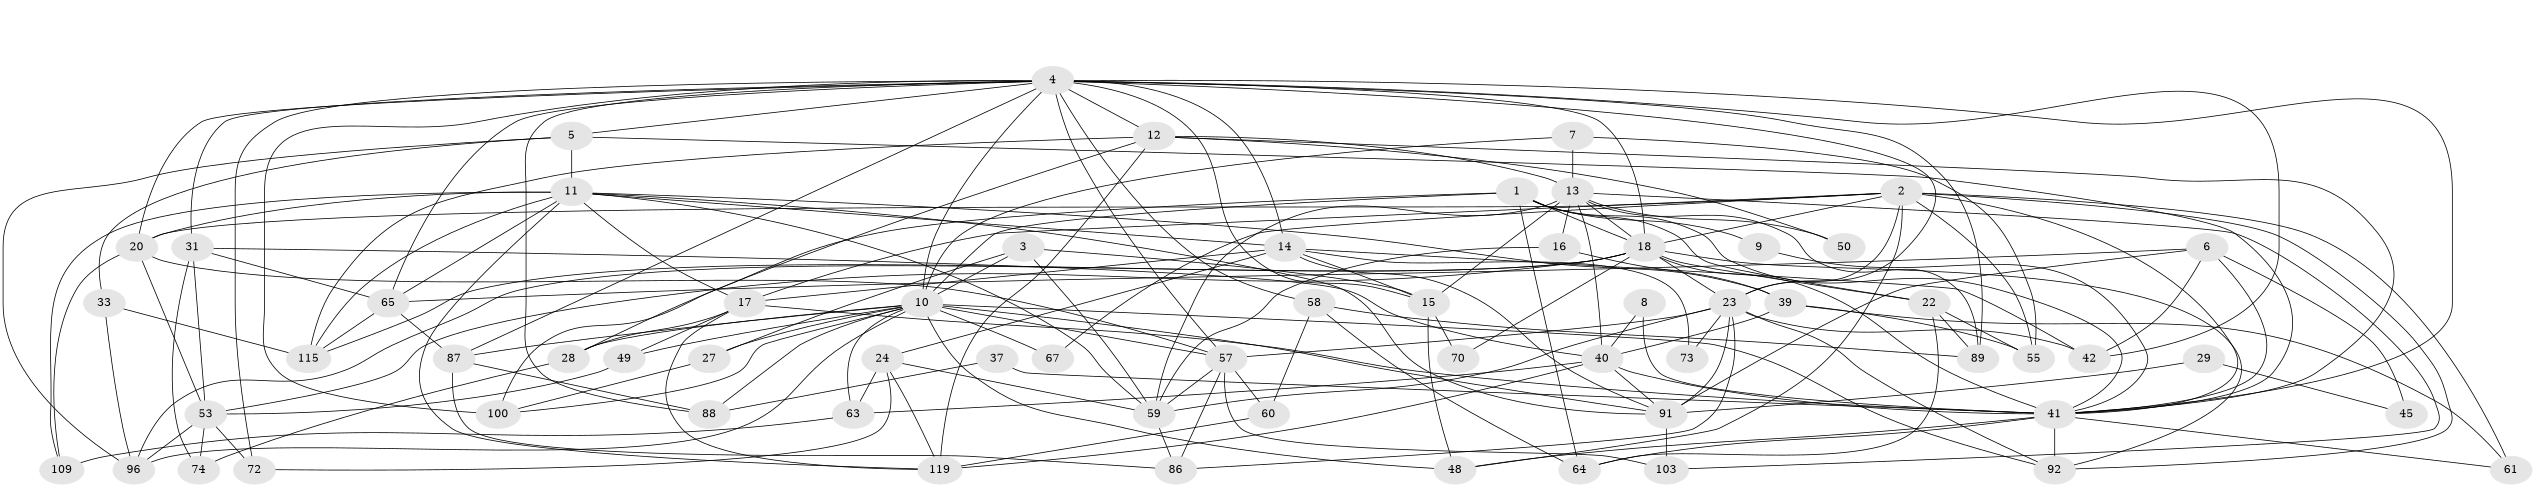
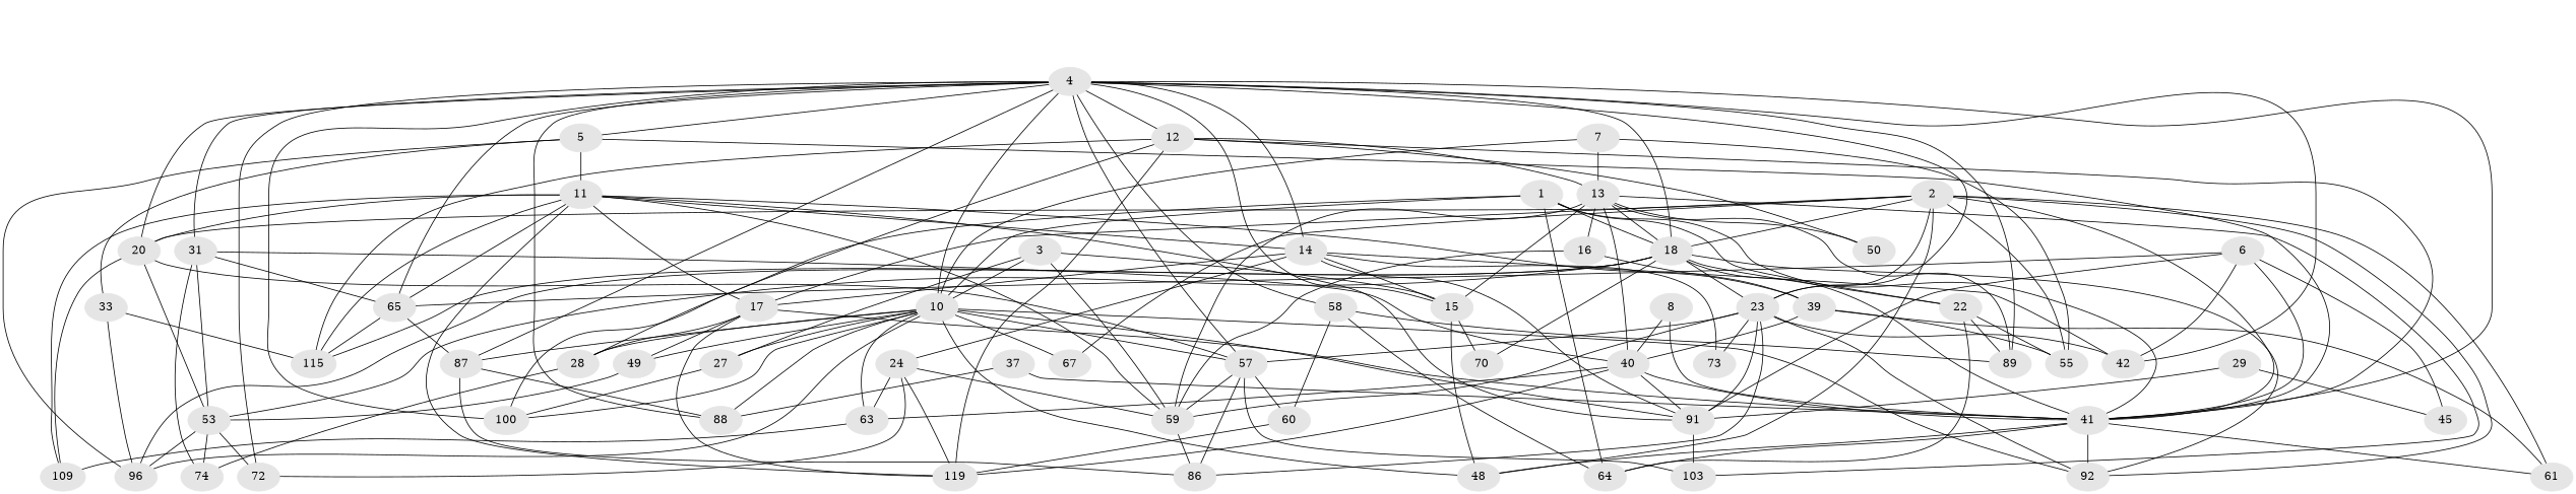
  graph {
    node [color=gray90 style=filled]
    1 [super="+111"]
-   9
    10 [super="+90+19+30"]
    18 [super="+32+121"]
    22 [super="+93+108"]
    41 [super="+43"]
    64 [super="+120"]
    100
    48
    67
    92
    27
    57 [super="+97"]
    n14 [label=87 super="+101"]
    88
    96
    91 [super="+118"]
    28
    49
    63
    23 [super="+38+44"]
    115 [super="+116"]
    70
    53 [super="+56"]
    55
    89
    61
    2 [super="+34+21"]
    17 [super="+35"]
    20
    119
    109
    59 [super="+83"]
    42
    73
    86
    3
    15 [super="+26"]
    4 [super="+104+54+85+52"]
    5 [super="+113+66"]
    12 [super="+123+81"]
    14 [super="+77+98+124"]
    31
    58 [super="+75"]
    65 [super="+99"]
    72
    11 [super="+62+106"]
    33
    13 [super="+76+36+71"]
    50
    24 [super="+25"]
    40 [super="+47+79"]
    74
    103
    60
    39
    6 [super="+110"]
    45
    7
    16
    8
    29
    37
-   1 -- 9
    1 -- 10
    1 -- 18
    1 -- 22
    1 -- 41
    1 -- 64
    1 -- 100
-   9 -- 41
    10 -- 100
    10 -- 48
    10 -- 67
    10 -- 92
    10 -- 27
    10 -- 57
    10 -- n14
    10 -- 88
    10 -- 96
    10 -- 91
    10 -- 28
    10 -- 49
    10 -- 63
    18 -- 22
    18 -- 41
    18 -- 92
    18 -- 96
    18 -- 23
    18 -- 115
    18 -- 70
    18 -- 53
    22 -- 64
    22 -- 55
    22 -- 89
    41 -- 64
    41 -- 48
    41 -- 92
    41 -- 61
    27 -- 100
    57 -- 59
    57 -- 86
    57 -- 103
    57 -- 60
    n14 -- 88
    n14 -- 86
    91 -- 103
    28 -- 74
    49 -- 53
    63 -- 109
    23 -- 92
    23 -- 57
    23 -- 91
    23 -- 59
    23 -- 42
    23 -- 73 [weight=2]
    23 -- 86
    53 -- 96
    53 -- 72
    53 -- 74
    2 -- 18
    2 -- 41
    2 -- 48
    2 -- 67
    2 -- 92
    2 -- 23
    2 -- 55
    2 -- 61
    2 -- 17
    2 -- 20
    17 -- 41
    17 -- 28
    17 -- 49
    17 -- 119
    20 -- 57
    20 -- 53
    20 -- 109
    59 -- 86
    3 -- 10 [weight=2]
    3 -- 27
    3 -- 59
    3 -- 15
    15 -- 48
    15 -- 70
    4 -- 10 [weight=2]
    4 -- 18
    4 -- 41
    4 -- 100 [weight=2]
    4 -- 57
    4 -- n14
    4 -- 88 [weight=2]
    4 -- 23
    4 -- 89
    4 -- 20
    4 -- 42
    4 -- 15 [weight=3]
    4 -- 5
    4 -- 12
    4 -- 14 [weight=2]
    4 -- 31
    4 -- 58
    4 -- 65
    4 -- 72
    5 -- 41
    5 -- 96
    5 -- 11
    5 -- 33
    12 -- 41
    12 -- 28
    12 -- 115
    12 -- 119
    12 -- 13
    12 -- 50
    14 -- 91
    14 -- 17
    14 -- 42
    14 -- 73
    14 -- 15
    14 -- 24
    31 -- 53
    31 -- 65
    31 -- 40
    31 -- 74
    58 -- 64
    58 -- 89
    58 -- 60
    65 -- n14
    65 -- 115
    11 -- 91
    11 -- 115
    11 -- 17
    11 -- 20
    11 -- 119
    11 -- 109
    11 -- 59
    11 -- 14
    11 -- 65
    11 -- 39
    33 -- 96
    33 -- 115
    13 -- 18
    13 -- 89
    13 -- 59
    13 -- 15 [weight=2]
    13 -- 50
    13 -- 40
    13 -- 103
    13 -- 16
    24 -- 63
    24 -- 119
    24 -- 59
    24 -- 72
    40 -- 41
    40 -- 91
    40 -- 63
    40 -- 119
    60 -- 119
    39 -- 55
    39 -- 61
    39 -- 40
    6 -- 41
    6 -- 91
    6 -- 42
    6 -- 65
    6 -- 45
    7 -- 10
    7 -- 55
    7 -- 13
    16 -- 59
    16 -- 39
    8 -- 41 [weight=2]
    8 -- 40
    29 -- 91 [weight=2]
    29 -- 45
    37 -- 41
    37 -- 88
  }
